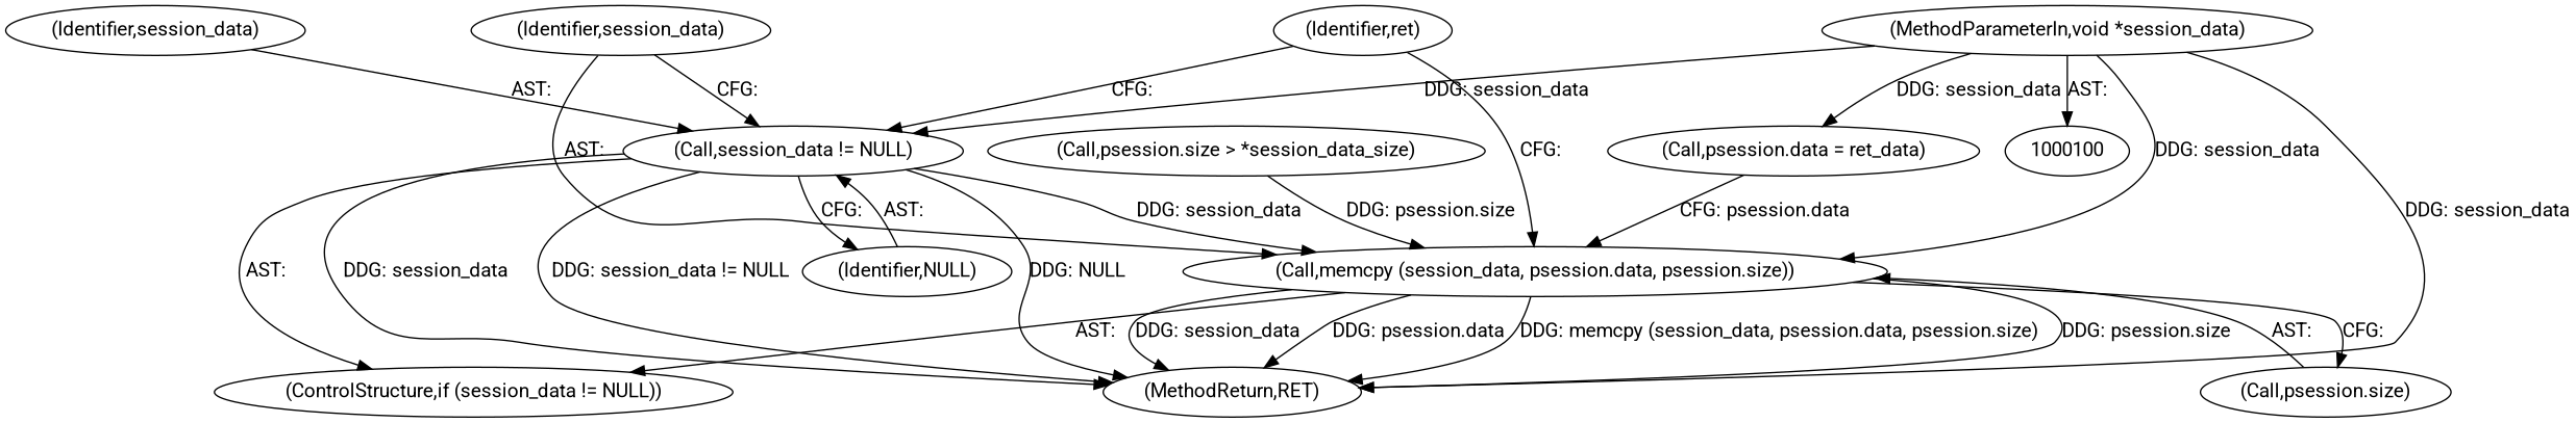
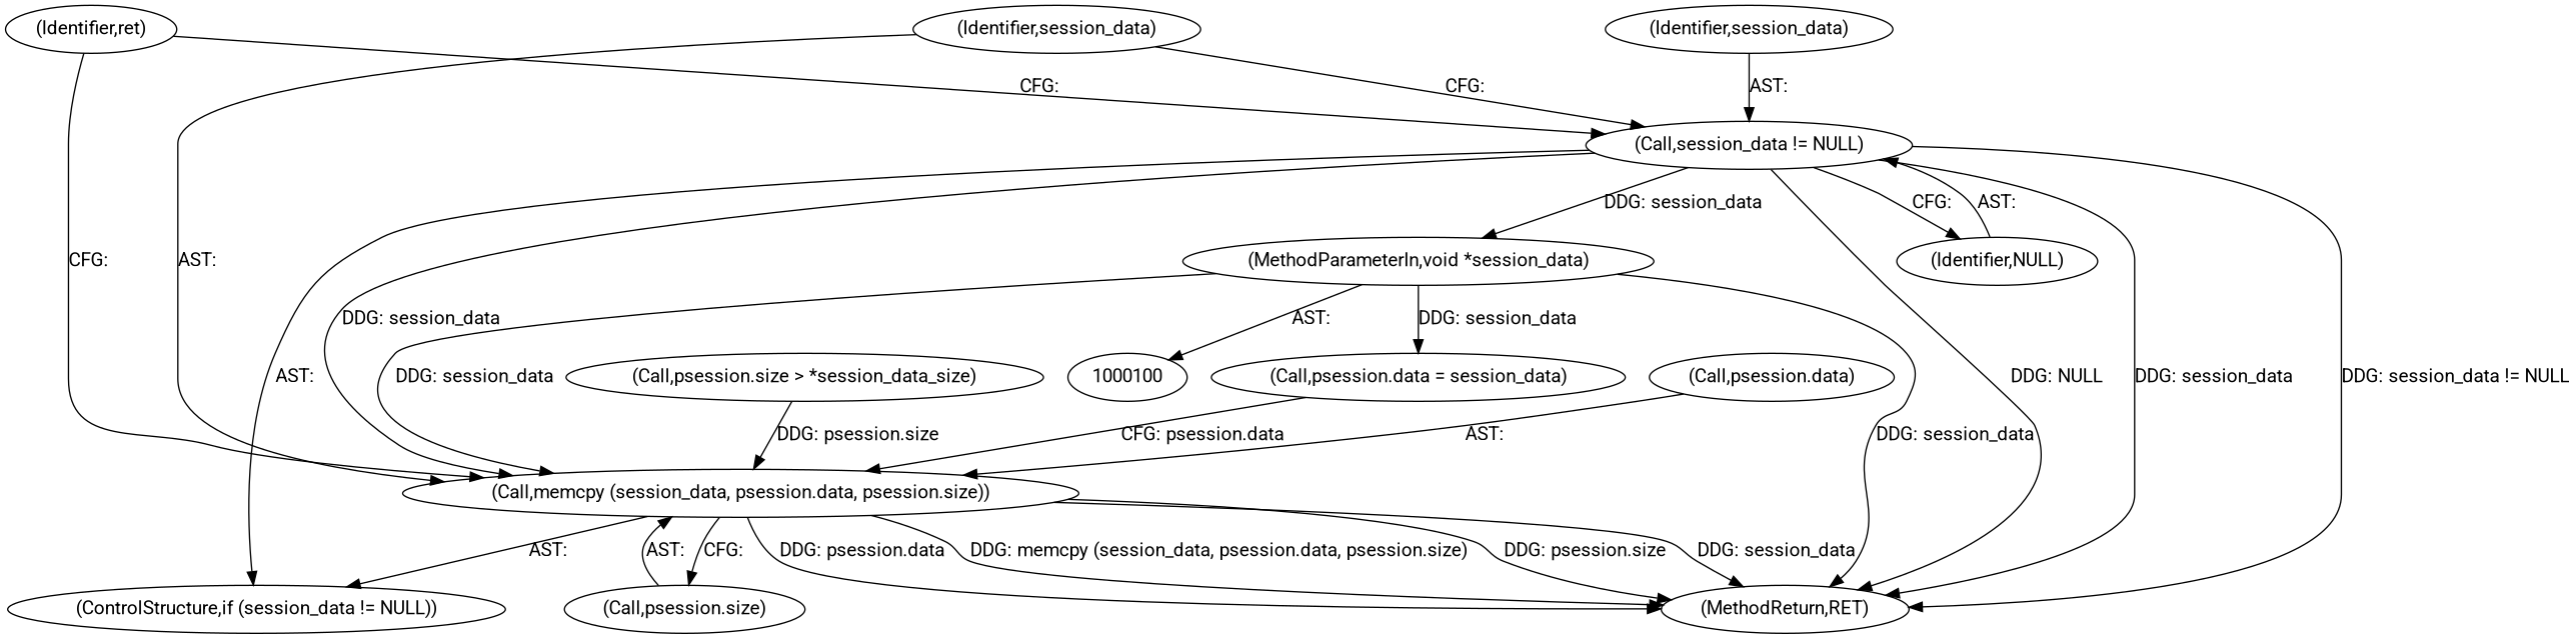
  digraph {
    fontname=Roboto
    node [fontname=Roboto]
    edge [fontname=Roboto]
    n1 [label="(Call,session_data != NULL)"]
    n2 [label="(Call,memcpy (session_data, psession.data, psession.size))"]
    n3 [label="(ControlStructure,if (session_data != NULL))"]
    n4 [label="(Identifier,NULL)"]
    n5 [label="(MethodReturn,RET)"]
    n6 [label="(Call,psession.size)"]
    n7 [label="(MethodParameterIn,void *session_data)"]
-   n8 [label="(Call,psession.data = ret_data)"]
+   n8 [label="(Call,psession.data = session_data)"]
    1000100
    n10 [label="(Identifier,session_data)"]
    n11 [label="(Call,psession.size > *session_data_size)"]
+   n12 [label="(Call,psession.data)"]
    n13 [label="(Identifier,session_data)"]
    n14 [label="(Identifier,ret)"]
    n1 -> n2 [label="DDG: session_data"]
    n1 -> n3 [label="AST: "]
    n1 -> n4 [label="CFG: "]
    n1 -> n5 [label="DDG: NULL"]
    n1 -> n5 [label="DDG: session_data"]
    n1 -> n5 [label="DDG: session_data != NULL"]
    n2 -> n3 [label="AST: "]
    n2 -> n5 [label="DDG: psession.size"]
    n2 -> n5 [label="DDG: session_data"]
    n2 -> n5 [label="DDG: psession.data"]
    n2 -> n5 [label="DDG: memcpy (session_data, psession.data, psession.size)"]
    n2 -> n6 [label="CFG: "]
    n4 -> n1 [label="AST: "]
    n6 -> n2 [label="AST: "]
-   n7 -> n1 [label="DDG: session_data"]
+   n1 -> n7 [label="DDG: session_data"]
    n7 -> n2 [label="DDG: session_data"]
    n7 -> n5 [label="DDG: session_data"]
    n7 -> n8 [label="DDG: session_data"]
    n7 -> 1000100 [label="AST: "]
    n8 -> n2 [label="CFG: psession.data"]
    n10 -> n1 [label="AST: "]
    n11 -> n2 [label="DDG: psession.size"]
+   n12 -> n2 [label="AST: "]
    n13 -> n1 [label="CFG: "]
    n13 -> n2 [label="AST: "]
    n14 -> n1 [label="CFG: "]
    n14 -> n2 [label="CFG: "]
  }
